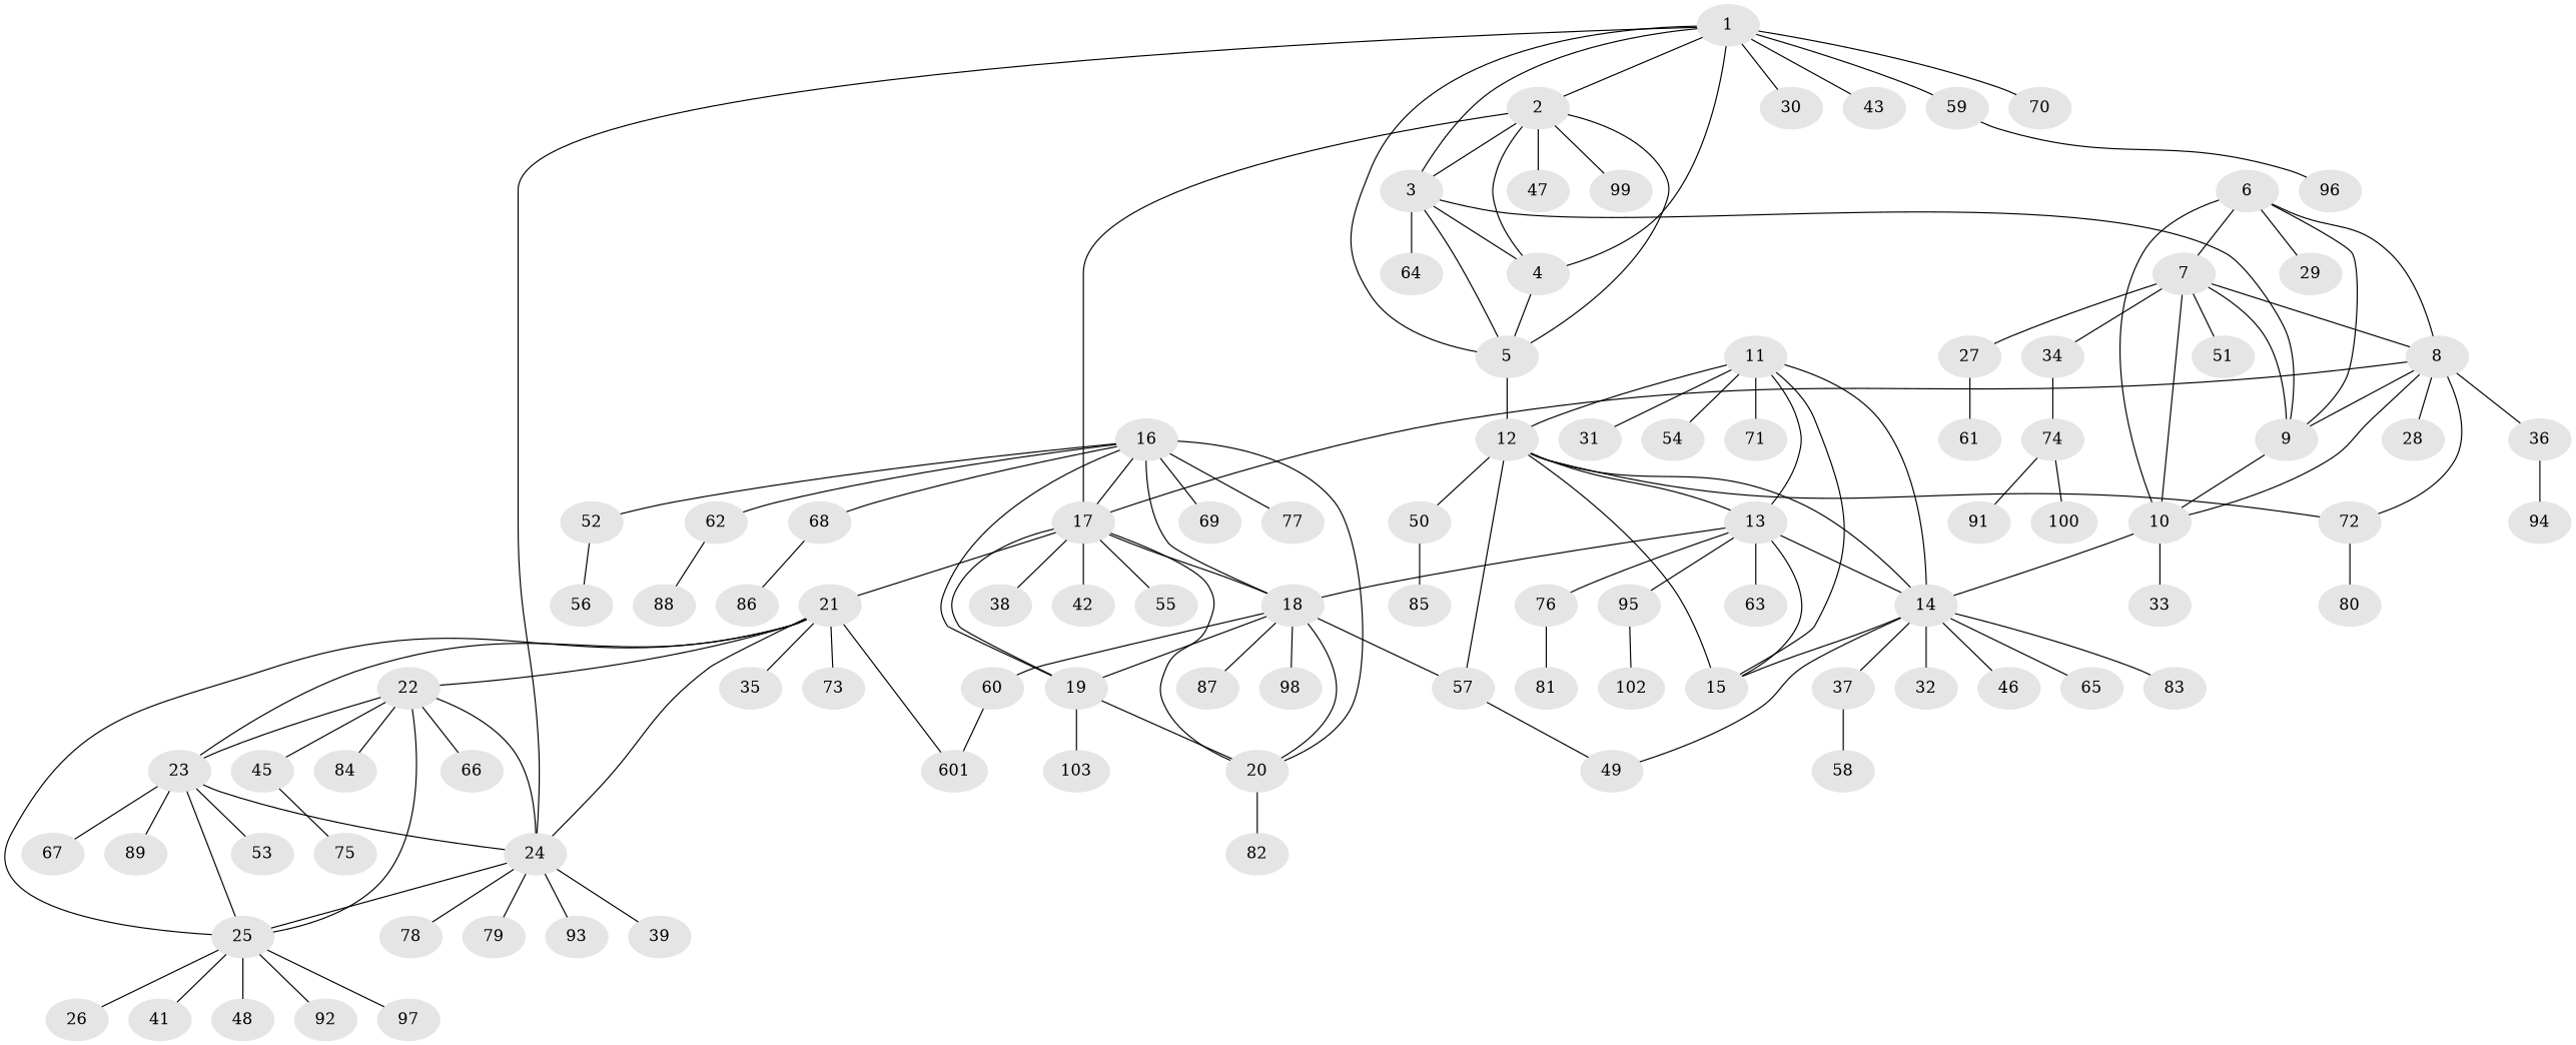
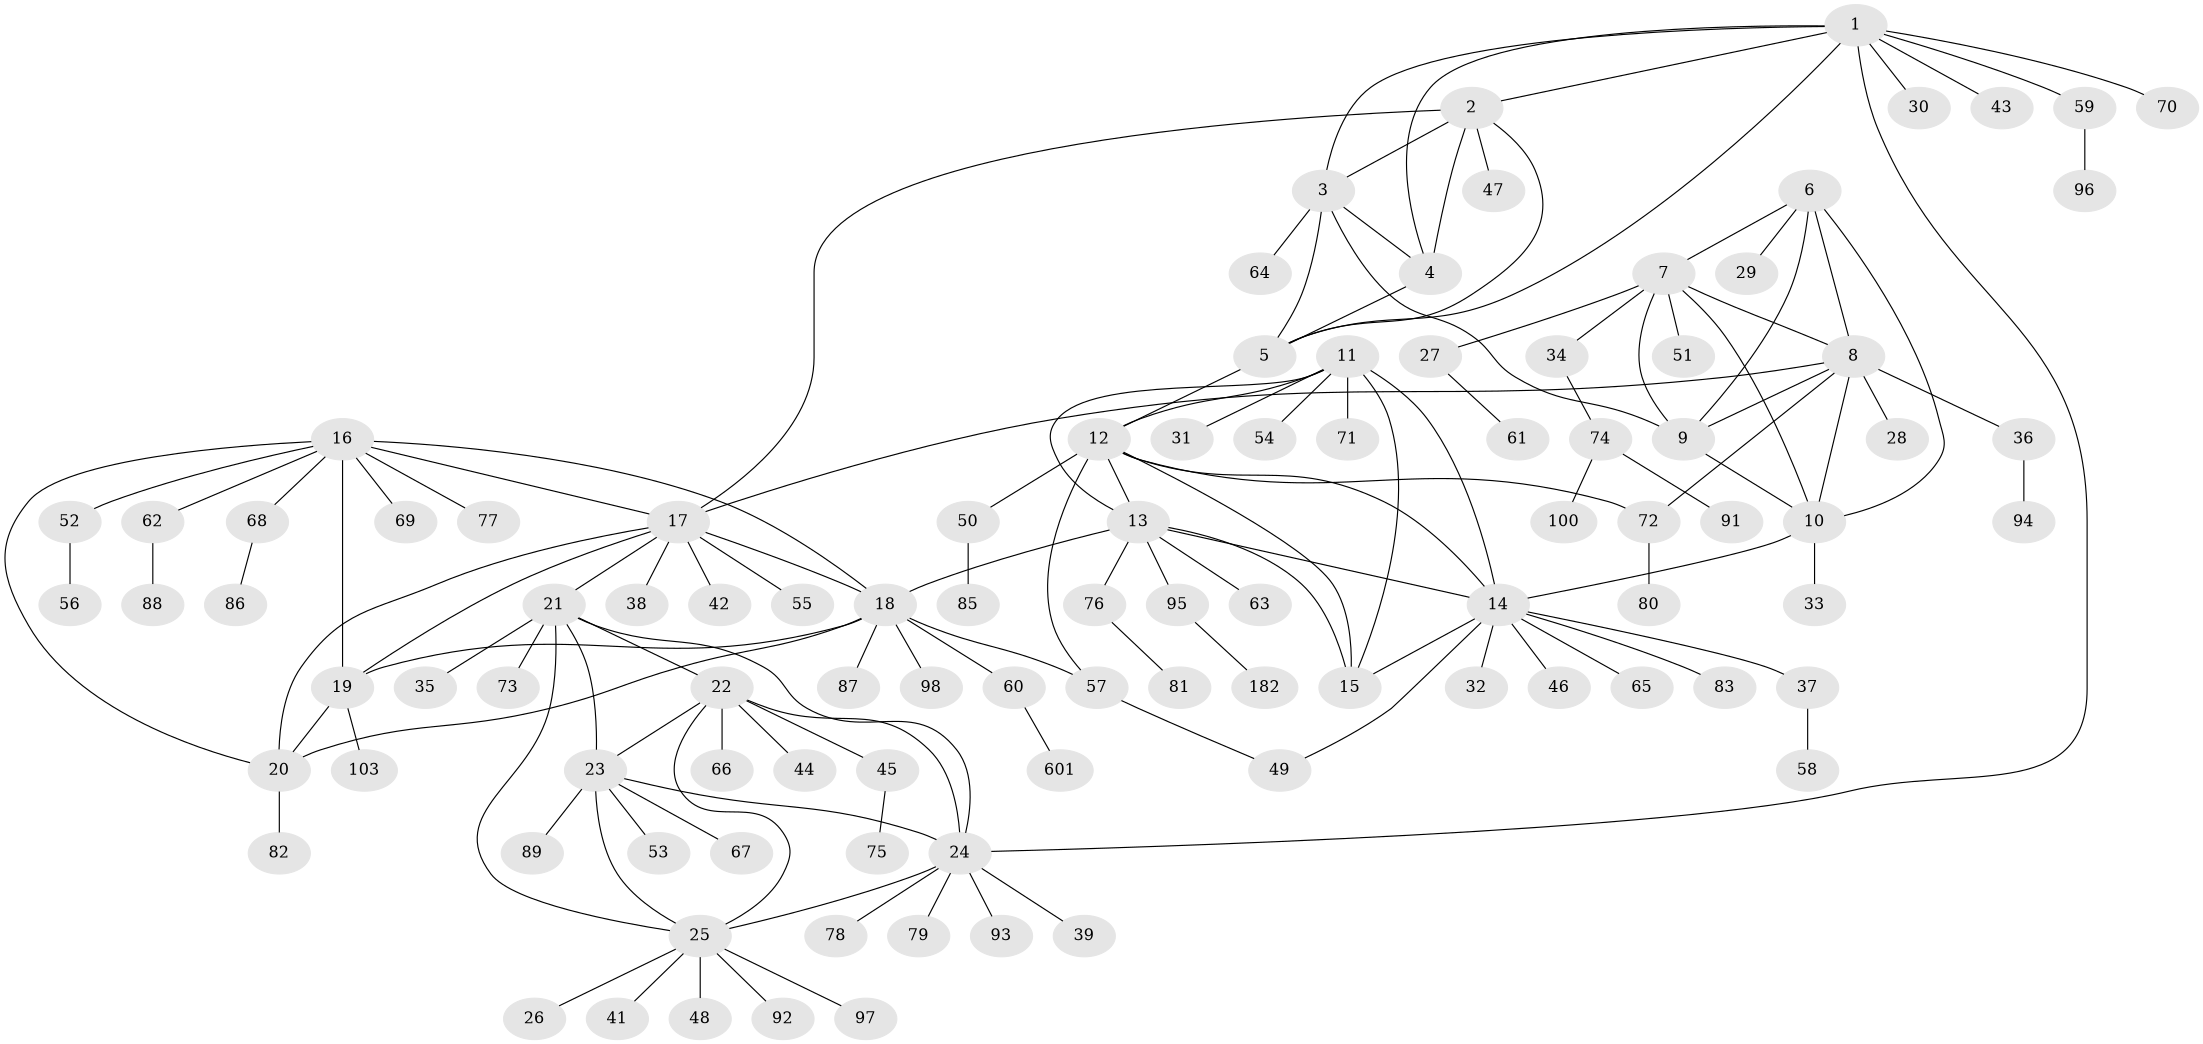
  graph {
    node [color=gray90 style=filled]
    1
    2
    3
    4
    5
    24
    30
    43
    59
    70
    17
    47
-   99
    9
    64
    12
    25
    39
    78
    79
    93
    96
    18
    19
    20
    21
    38
    42
    55
    10
    72
    14
    13
    15
    50
    57
    6
    7
    8
    29
    27
    34
    51
    28
    36
    33
    61
    74
    22
    23
-   44 [label=84]
+   44
    45
    66
    94
    80
    32
    37
    46
    49
    65
    83
    11
    31
    54
    71
    63
    76
    95
    85
    60
    87
    98
    81
-   102
+   102 [label=182]
    53
    67
    89
    58
    16
    52
    62
    68
    69
    77
    103
    82
    56
    88
    86
    35
    73
    n92 [label=601]
    26
    41
    48
    92
    97
    75
    91
    100
    1 -- 2
    1 -- 3
    1 -- 4
    1 -- 5
    1 -- 24
    1 -- 30
    1 -- 43
    1 -- 59
    1 -- 70
    2 -- 3
    2 -- 4
    2 -- 5
    2 -- 17
    2 -- 47
-   2 -- 99
    3 -- 4
    3 -- 5
    3 -- 9
    3 -- 64
    4 -- 5
    5 -- 12
    24 -- 25
    24 -- 39
    24 -- 78
    24 -- 79
    24 -- 93
    59 -- 96
    17 -- 18
    17 -- 19
    17 -- 20
    17 -- 21
    17 -- 38
    17 -- 42
    17 -- 55
    9 -- 10
    12 -- 72
    12 -- 14
    12 -- 13
    12 -- 15
    12 -- 50
    12 -- 57
    25 -- 26
    25 -- 41
    25 -- 48
    25 -- 92
    25 -- 97
    18 -- 19
    18 -- 20
    18 -- 57
    18 -- 60
    18 -- 87
    18 -- 98
    19 -- 20
    19 -- 103
    20 -- 82
    21 -- 24
    21 -- 25
    21 -- 22
    21 -- 23
    21 -- 35
    21 -- 73
-   21 -- n92
    10 -- 14
    10 -- 33
    72 -- 80
    14 -- 15
    14 -- 32
    14 -- 37
    14 -- 46
    14 -- 49
    14 -- 65
    14 -- 83
    13 -- 18
    13 -- 14
    13 -- 15
    13 -- 63
    13 -- 76
    13 -- 95
    50 -- 85
    57 -- 49
    6 -- 9
    6 -- 10
    6 -- 7
    6 -- 8
    6 -- 29
    7 -- 9
    7 -- 10
    7 -- 8
    7 -- 27
    7 -- 34
    7 -- 51
    8 -- 17
    8 -- 9
    8 -- 10
    8 -- 72
    8 -- 28
    8 -- 36
    27 -- 61
    34 -- 74
    36 -- 94
    74 -- 91
    74 -- 100
    22 -- 24
    22 -- 25
    22 -- 23
    22 -- 44
    22 -- 45
    22 -- 66
    23 -- 24
    23 -- 25
    23 -- 53
    23 -- 67
    23 -- 89
    45 -- 75
    37 -- 58
    11 -- 12
    11 -- 14
    11 -- 13
    11 -- 15
    11 -- 31
    11 -- 54
    11 -- 71
    76 -- 81
    95 -- 102
    60 -- n92
    16 -- 17
    16 -- 18
    16 -- 19
    16 -- 20
    16 -- 52
    16 -- 62
    16 -- 68
    16 -- 69
    16 -- 77
    52 -- 56
    62 -- 88
    68 -- 86
  }
